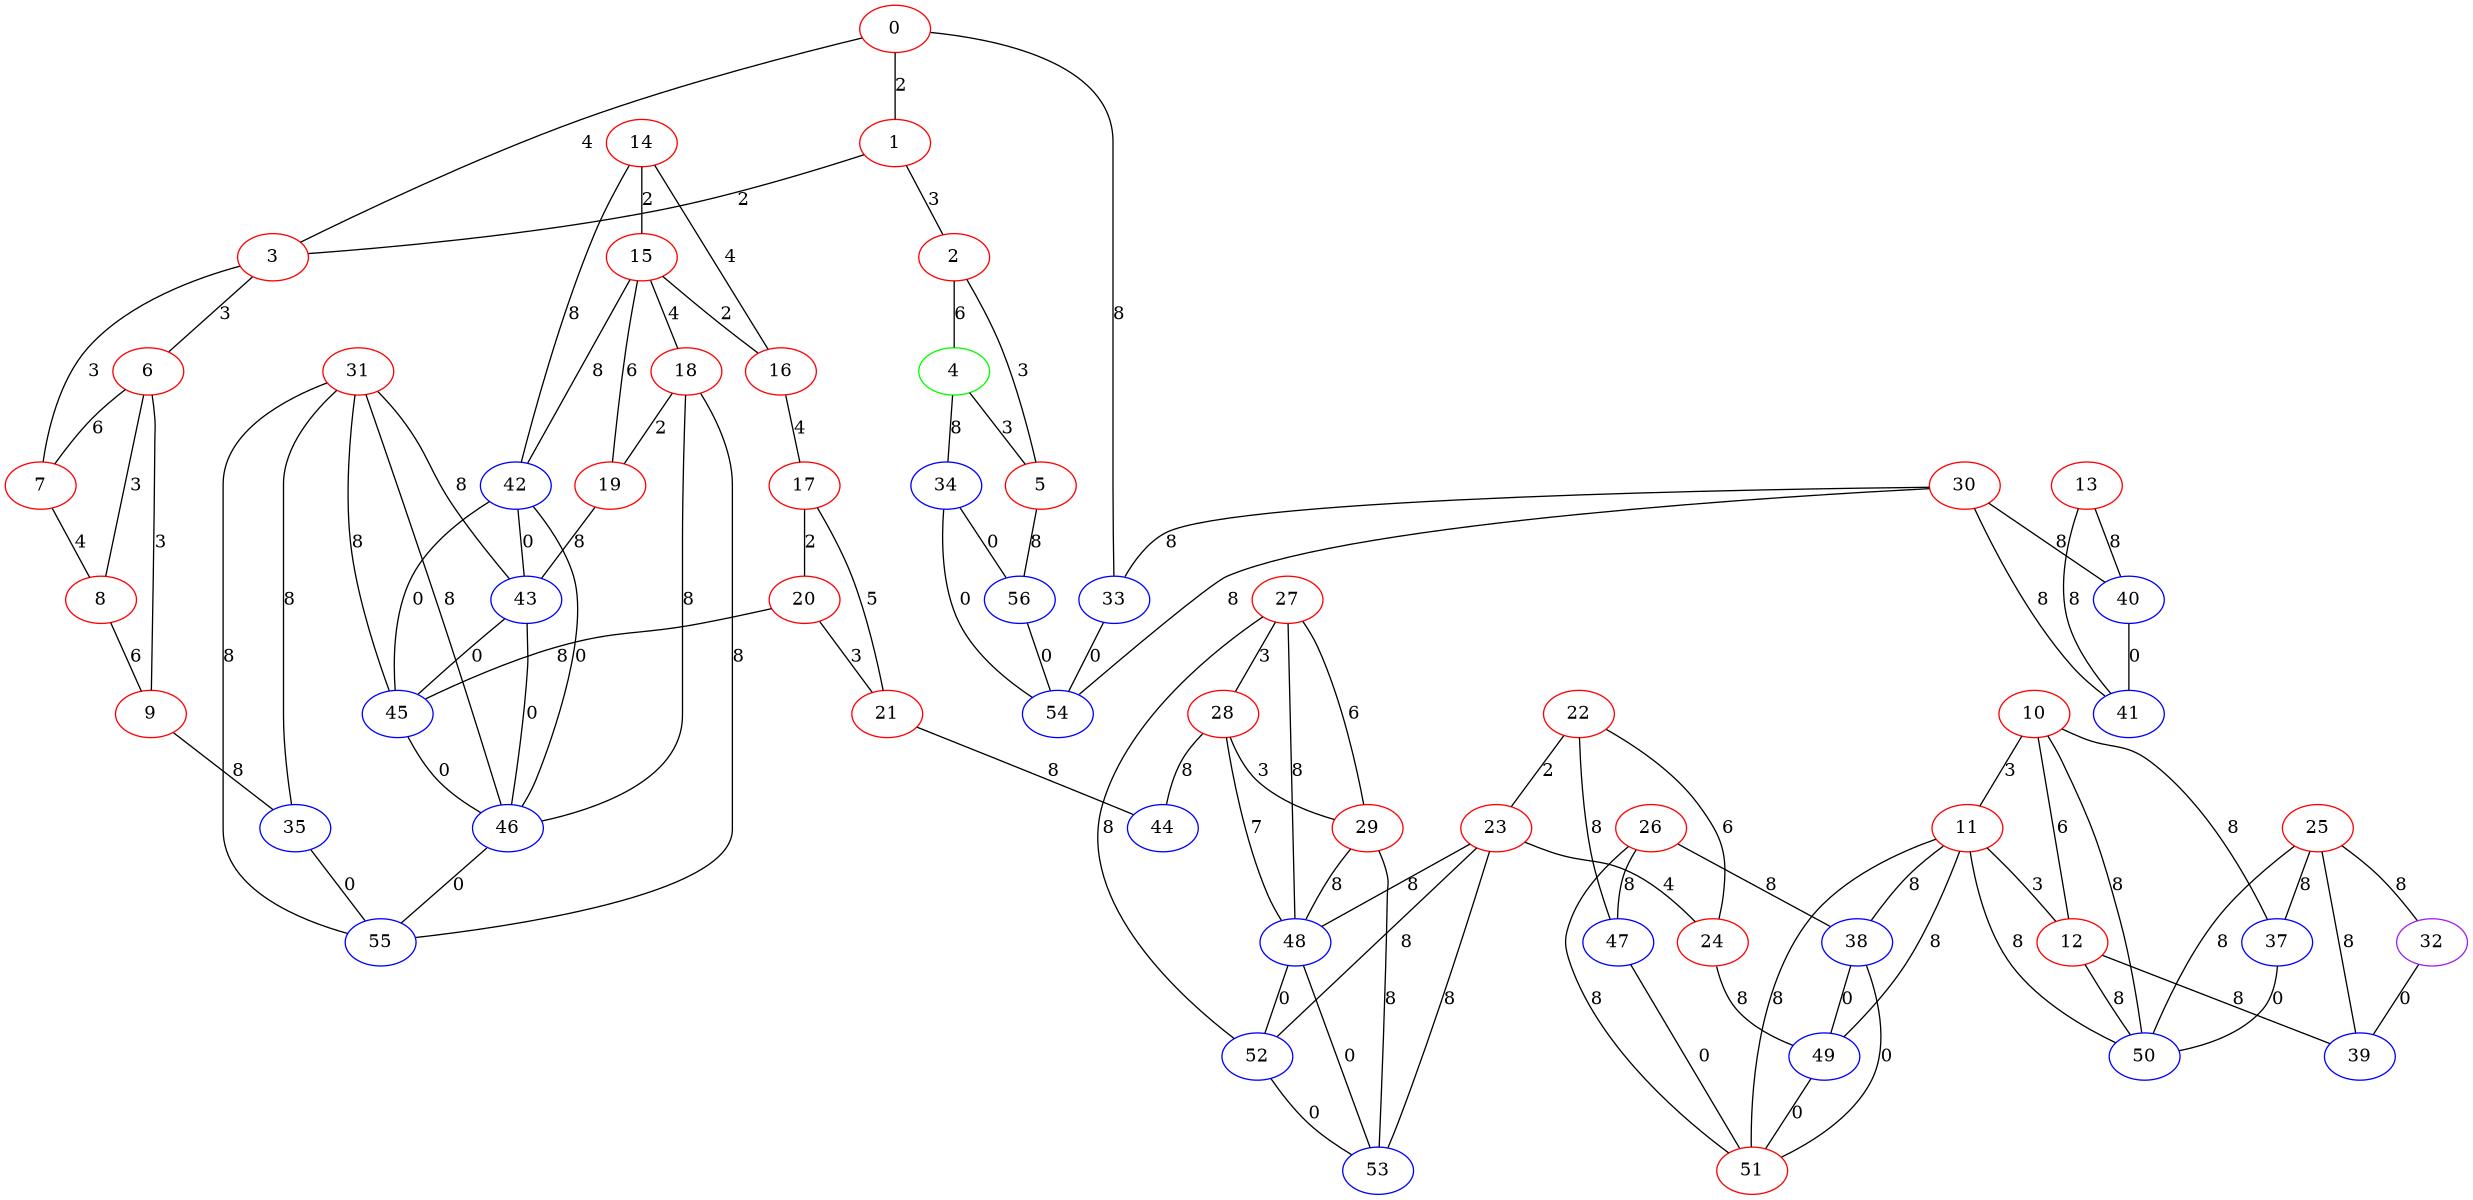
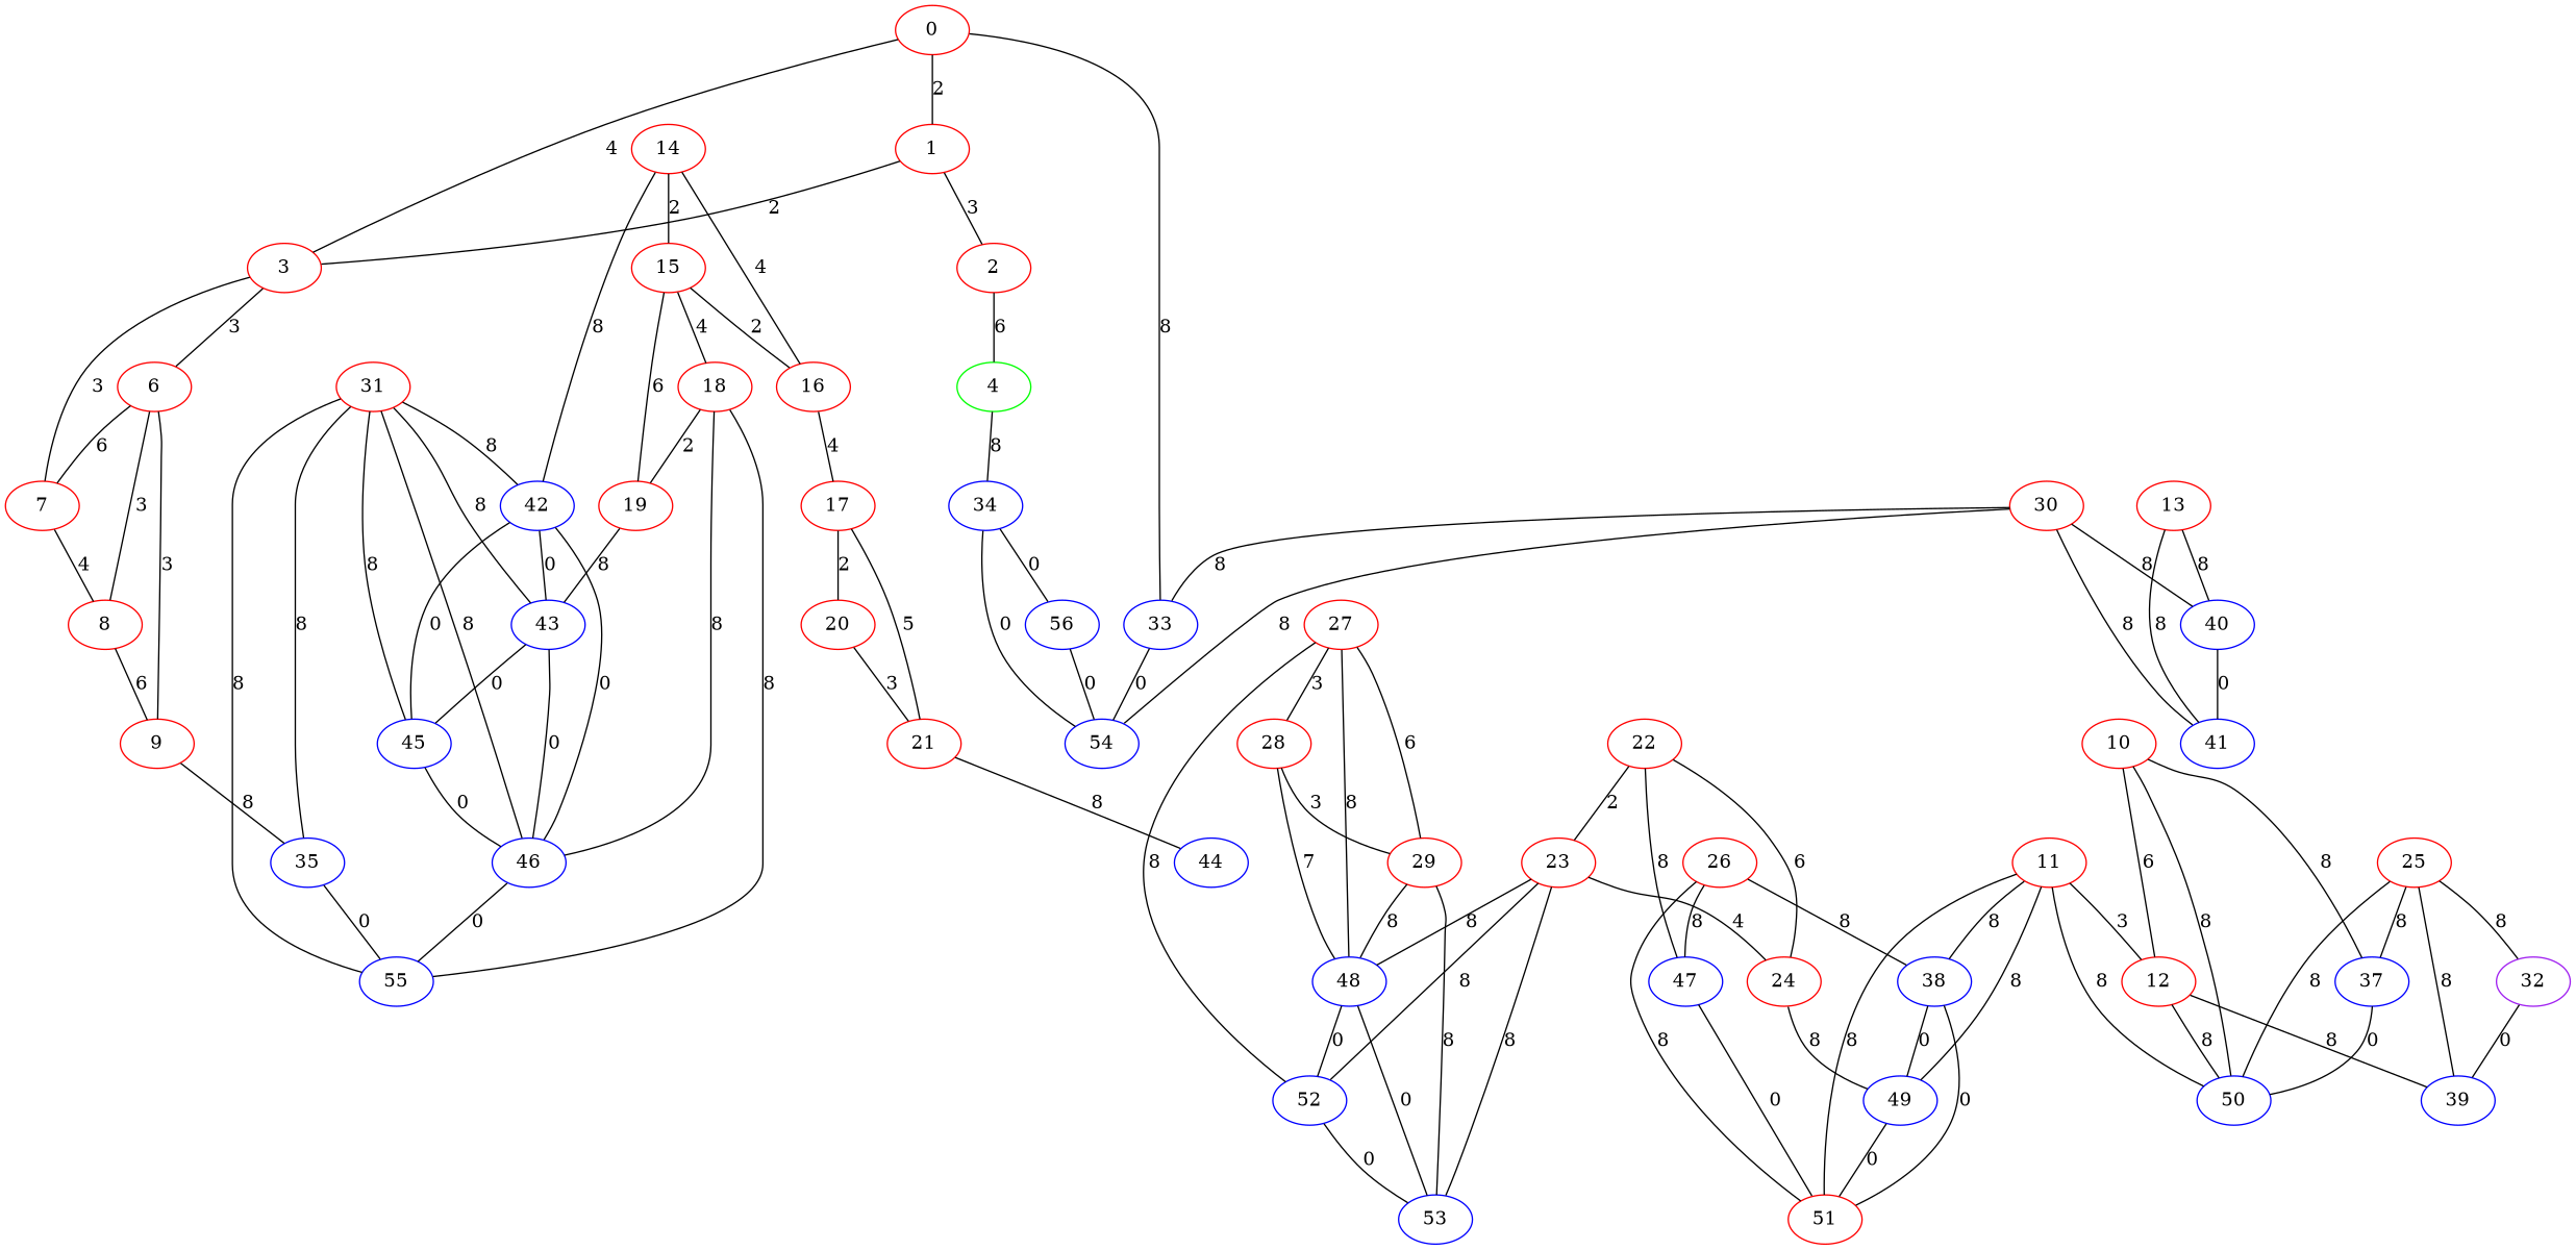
  graph {
    node [color=red weight=1]
    0
    1
    3
    33 [color=blue weight=3]
    2
    6
    7
    54 [color=blue weight=3]
    4 [color=green weight=2]
-   5
    34 [color=blue weight=3]
    n12 [color=blue label=56 weight=3]
    8
    9
    35 [color=blue weight=3]
    55 [color=blue weight=3]
    10
    11
    12
    37 [color=blue weight=3]
    50 [color=blue weight=3]
    38 [color=blue weight=3]
    49 [color=blue weight=3]
    51 [weight=3]
    39 [color=blue weight=3]
    40 [color=blue weight=3]
    13
    41 [color=blue weight=3]
    14
    15
    16
    42 [color=blue weight=3]
    18
    19
    17
    46 [color=blue weight=3]
    43 [color=blue weight=3]
    45 [color=blue weight=3]
    20
    21
    44 [color=blue weight=3]
    22
    23
    24
    47 [color=blue weight=3]
    48 [color=blue weight=3]
    52 [color=blue weight=3]
    53 [color=blue weight=3]
    25
    32 [color=purple weight=4]
    26
    27
    28
    29
    30
    31
    0 -- 1 [label=2]
    0 -- 3 [label=4]
    0 -- 33 [label=8]
    1 -- 3 [label=2]
    1 -- 2 [label=3]
    3 -- 6 [label=3]
    3 -- 7 [label=3]
    33 -- 54 [label=0]
    2 -- 4 [label=6]
-   2 -- 5 [label=3]
    6 -- 7 [label=6]
    6 -- 8 [label=3]
    6 -- 9 [label=3]
    7 -- 8 [label=4]
-   4 -- 5 [label=3]
    4 -- 34 [label=8]
-   5 -- n12 [label=8]
    34 -- 54 [label=0]
    34 -- n12 [label=0]
    n12 -- 54 [label=0]
    8 -- 9 [label=6]
    9 -- 35 [label=8]
    35 -- 55 [label=0]
-   10 -- 11 [label=3]
    10 -- 12 [label=6]
    10 -- 37 [label=8]
    10 -- 50 [label=8]
    11 -- 12 [label=3]
    11 -- 50 [label=8]
    11 -- 38 [label=8]
    11 -- 49 [label=8]
    11 -- 51 [label=8]
    12 -- 50 [label=8]
    12 -- 39 [label=8]
    37 -- 50 [label=0]
    38 -- 49 [label=0]
    38 -- 51 [label=0]
    49 -- 51 [label=0]
    40 -- 41 [label=0]
    13 -- 40 [label=8]
    13 -- 41 [label=8]
    14 -- 15 [label=2]
    14 -- 16 [label=4]
    14 -- 42 [label=8]
    15 -- 16 [label=2]
    15 -- 18 [label=4]
    15 -- 19 [label=6]
    16 -- 17 [label=4]
    42 -- 46 [label=0]
    42 -- 43 [label=0]
    42 -- 45 [label=0]
    18 -- 55 [label=8]
    18 -- 19 [label=2]
    18 -- 46 [label=8]
    19 -- 43 [label=8]
    17 -- 20 [label=2]
    17 -- 21 [label=5]
    46 -- 55 [label=0]
    43 -- 46 [label=0]
    43 -- 45 [label=0]
    45 -- 46 [label=0]
-   20 -- 45 [label=8]
    20 -- 21 [label=3]
    21 -- 44 [label=8]
    22 -- 23 [label=2]
    22 -- 24 [label=6]
    22 -- 47 [label=8]
    23 -- 24 [label=4]
    23 -- 48 [label=8]
    23 -- 52 [label=8]
    23 -- 53 [label=8]
    24 -- 49 [label=8]
    47 -- 51 [label=0]
    48 -- 52 [label=0]
    48 -- 53 [label=0]
    52 -- 53 [label=0]
    25 -- 37 [label=8]
    25 -- 50 [label=8]
    25 -- 39 [label=8]
    25 -- 32 [label=8]
    32 -- 39 [label=0]
    26 -- 38 [label=8]
    26 -- 51 [label=8]
    26 -- 47 [label=8]
    27 -- 48 [label=8]
    27 -- 52 [label=8]
    27 -- 28 [label=3]
    27 -- 29 [label=6]
-   28 -- 44 [label=8]
    28 -- 48 [label=7]
    28 -- 29 [label=3]
    29 -- 48 [label=8]
    29 -- 53 [label=8]
    30 -- 33 [label=8]
    30 -- 54 [label=8]
    30 -- 40 [label=8]
    30 -- 41 [label=8]
    31 -- 35 [label=8]
    31 -- 55 [label=8]
-   15 -- 42 [label=8]
+   31 -- 42 [label=8]
    31 -- 46 [label=8]
    31 -- 43 [label=8]
    31 -- 45 [label=8]
  }
